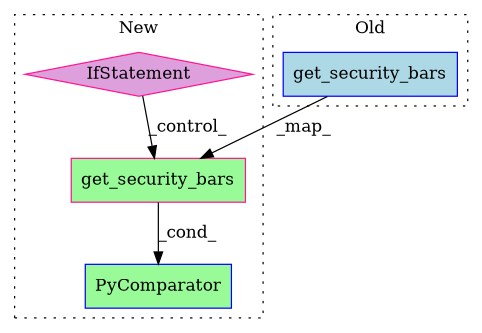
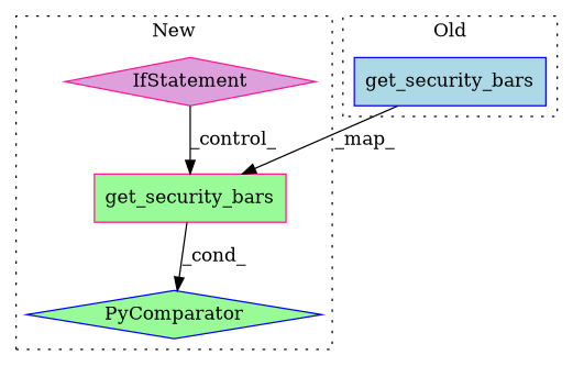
  digraph {
    node [a=32 l="18,1" shape=box style=filled fillcolor=palegreen color=deeppink]
    n1 [label=get_security_bars s="7591,7684"]
    n2 [a=25 l=23 label=IfStatement s=7764 shape=diamond fillcolor=plum]
-   n3 [a=113 l=20 label=PyComparator s=7925 color=blue]
+   n3 [a=113 l=20 label=PyComparator s=7925 shape=diamond color=blue]
    n4 [label=get_security_bars s="7157,7262" fillcolor=lightblue color=blue]
    subgraph cluster_1 {
      label=New
      style=dotted
      n1
      n2
      n3
    }
    subgraph cluster_2 {
      label=Old
      style=dotted
      n4
    }
    n1 -> n3 [label=_cond_]
    n2 -> n1 [label=_control_]
    n4 -> n1 [label=_map_]
  }
